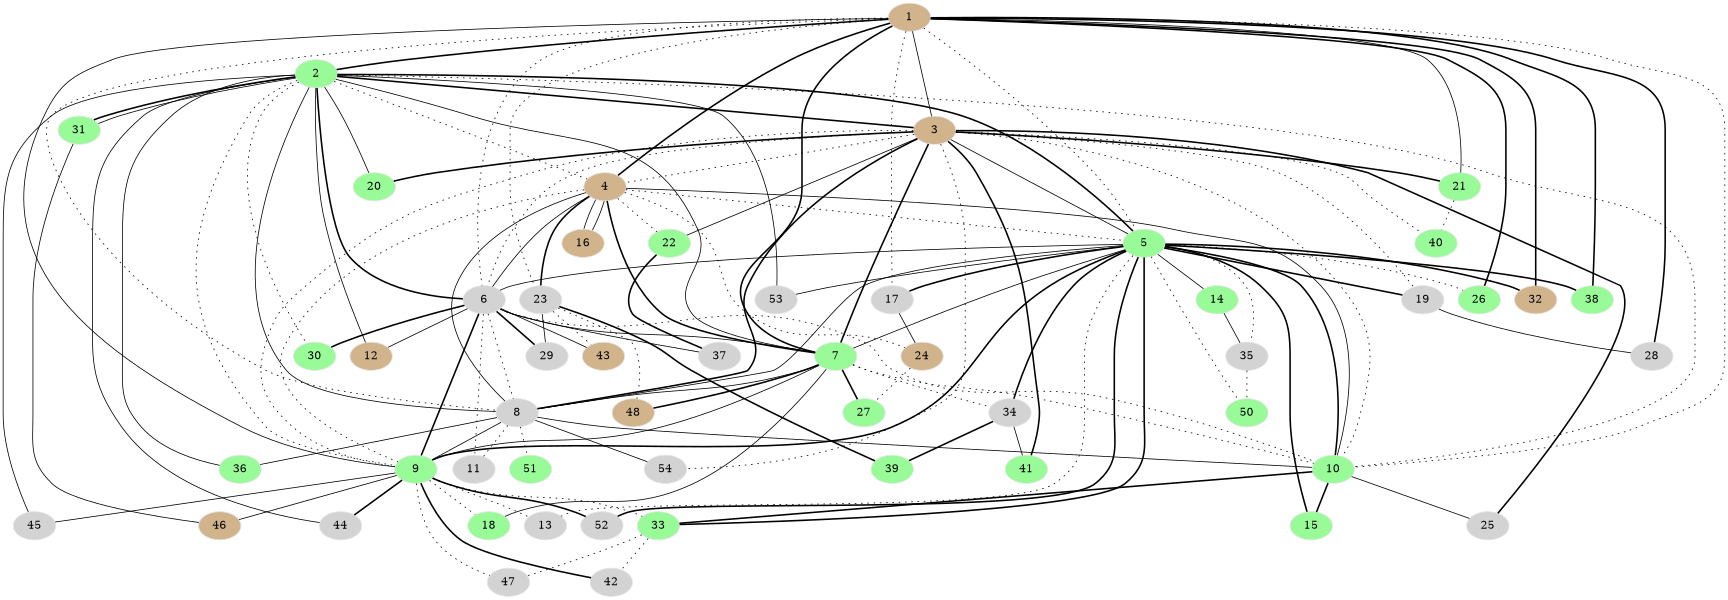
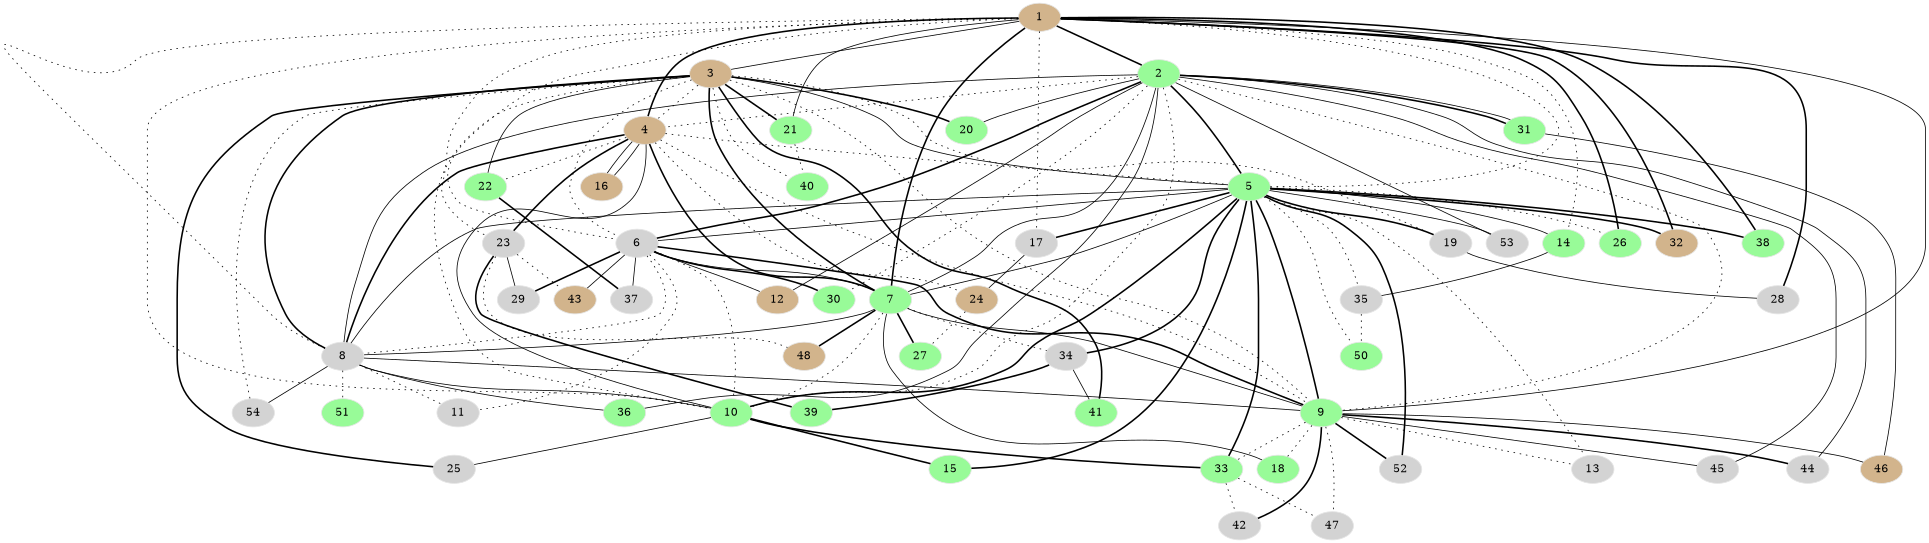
  graph {
    node [color=gray90 fillcolor=palegreen style=filled]
    edge [style=solid]
    1 [fillcolor=tan]
    2
    3 [fillcolor=tan]
    4 [fillcolor=tan]
    5
    6 [fillcolor=lightgrey]
    7
    8 [fillcolor=lightgrey]
    9
    10
    14
    17 [fillcolor=lightgrey]
    21
    23 [fillcolor=lightgrey]
    26
    28 [fillcolor=lightgrey]
    32 [fillcolor=tan]
    38
    12 [fillcolor=tan]
    20
    30
    31
    36
    44 [fillcolor=lightgrey]
    45 [fillcolor=lightgrey]
    53 [fillcolor=lightgrey]
    19 [fillcolor=lightgrey]
    22
    25 [fillcolor=lightgrey]
    40
    41
    54 [fillcolor=lightgrey]
    16 [fillcolor=tan]
    24 [fillcolor=tan]
    13 [fillcolor=lightgrey]
    15
    33
    34 [fillcolor=lightgrey]
    35 [fillcolor=lightgrey]
    50
    52 [fillcolor=lightgrey]
    11 [fillcolor=lightgrey]
    29 [fillcolor=lightgrey]
    37 [fillcolor=lightgrey]
    43 [fillcolor=tan]
    18
    27
    48 [fillcolor=tan]
    51
    42 [fillcolor=lightgrey]
    46 [fillcolor=tan]
    47 [fillcolor=lightgrey]
    39
    1 -- 2 [style=bold]
    1 -- 3
    1 -- 4 [style=bold]
    1 -- 5 [style=dotted]
    1 -- 6 [style=dotted]
    1 -- 7 [style=bold]
    1 -- 8 [style=dotted]
    1 -- 9
    1 -- 10 [style=dotted]
+   1 -- 14 [style=dotted]
    1 -- 17 [style=dotted]
    1 -- 21
    1 -- 23 [style=dotted]
    1 -- 26 [style=bold]
    1 -- 28 [style=bold]
    1 -- 32 [style=bold]
    1 -- 38 [style=bold]
-   2 -- 3 [style=bold]
    2 -- 4 [style=dotted]
    2 -- 5 [style=bold]
    2 -- 6 [style=bold]
    2 -- 7
    2 -- 8
    2 -- 9 [style=dotted]
    2 -- 10 [style=dotted]
    2 -- 12
    2 -- 20
    2 -- 30 [style=dotted]
    2 -- 31 [style=bold]
    2 -- 31
    2 -- 36
    2 -- 44
    2 -- 45
    2 -- 53
    3 -- 4 [style=dotted]
    3 -- 5
    3 -- 6 [style=dotted]
    3 -- 7 [style=bold]
    3 -- 8 [style=bold]
    3 -- 9 [style=dotted]
    3 -- 10 [style=dotted]
    3 -- 21 [style=bold]
    3 -- 20 [style=bold]
    3 -- 19 [style=dotted]
    3 -- 22
    3 -- 25 [style=bold]
    3 -- 40 [style=dotted]
    3 -- 41 [style=bold]
    3 -- 54 [style=dotted]
    4 -- 5 [style=dotted]
-   4 -- 6
    4 -- 7 [style=bold]
-   4 -- 8
+   4 -- 8 [style=bold]
    4 -- 9 [style=dotted]
    4 -- 10
    4 -- 23 [style=bold]
    4 -- 22 [style=dotted]
    4 -- 16
    4 -- 16
    4 -- 24 [style=dotted]
    5 -- 6
    5 -- 7
    5 -- 8
    5 -- 9 [style=bold]
    5 -- 10 [style=bold]
    5 -- 14
    5 -- 17 [style=bold]
    5 -- 26 [style=dotted]
    5 -- 32 [style=bold]
    5 -- 38 [style=bold]
    5 -- 53
    5 -- 19 [style=bold]
    5 -- 13 [style=dotted]
    5 -- 15 [style=bold]
    5 -- 33 [style=bold]
    5 -- 34 [style=bold]
    5 -- 35 [style=dotted]
    5 -- 50 [style=dotted]
    5 -- 52 [style=bold]
    6 -- 7
    6 -- 8 [style=dotted]
    6 -- 9 [style=bold]
    6 -- 10 [style=dotted]
    6 -- 12
    6 -- 30 [style=bold]
    6 -- 11 [style=dotted]
    6 -- 29 [style=bold]
    6 -- 37
    6 -- 43
    7 -- 8
    7 -- 9
    7 -- 10 [style=dotted]
    7 -- 34 [style=dotted]
    7 -- 18
    7 -- 27 [style=bold]
    7 -- 48 [style=bold]
    8 -- 9
    8 -- 10
    8 -- 36
    8 -- 54
    8 -- 11 [style=dotted]
    8 -- 51 [style=dotted]
    9 -- 44 [style=bold]
    9 -- 45
    9 -- 13 [style=dotted]
    9 -- 33 [style=dotted]
    9 -- 52 [style=bold]
    9 -- 18 [style=dotted]
    9 -- 42 [style=bold]
    9 -- 46
    9 -- 47 [style=dotted]
    10 -- 25
    10 -- 15 [style=bold]
    10 -- 33 [style=bold]
    14 -- 35
    17 -- 24
    21 -- 40 [style=dotted]
    23 -- 29
    23 -- 43 [style=dotted]
    23 -- 48 [style=dotted]
    23 -- 39 [style=bold]
    31 -- 46
    19 -- 28
    22 -- 37 [style=bold]
    24 -- 27 [style=dotted]
    33 -- 42 [style=dotted]
    33 -- 47 [style=dotted]
    34 -- 41
    34 -- 39 [style=bold]
    35 -- 50 [style=dotted]
  }
